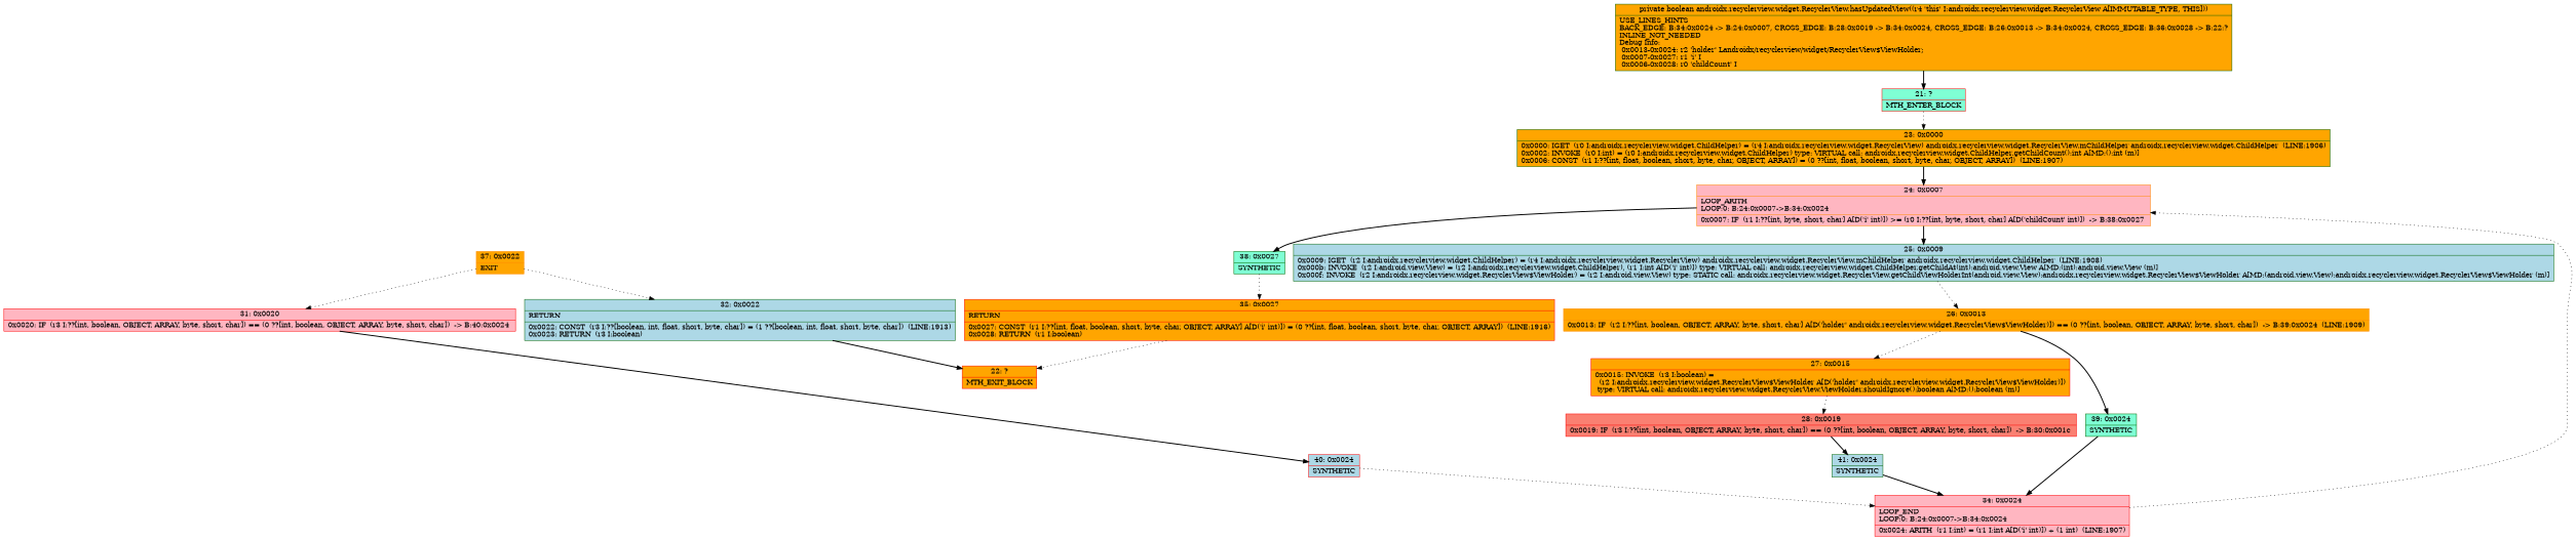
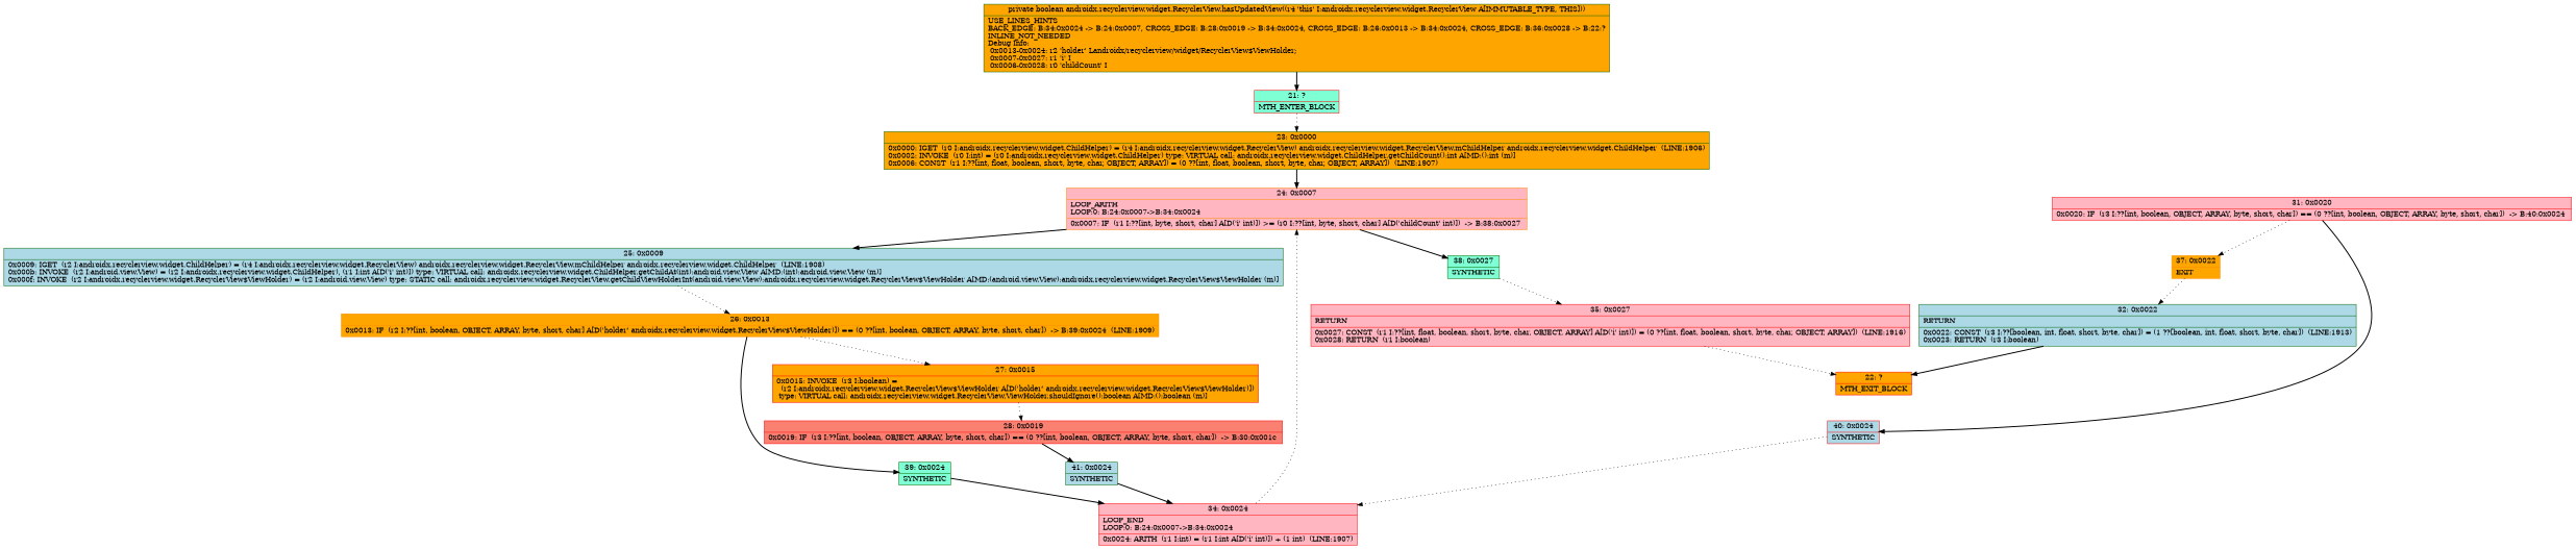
  digraph {
    node [color=red fillcolor=orange shape=record style=filled]
    edge [style=dotted]
    n1 [fillcolor=aquamarine label="{21\:\ ?|MTH_ENTER_BLOCK\l}"]
    n2 [color=darkgreen label="{23\:\ 0x0000|0x0000: IGET  (r0 I:androidx.recyclerview.widget.ChildHelper) = (r4 I:androidx.recyclerview.widget.RecyclerView) androidx.recyclerview.widget.RecyclerView.mChildHelper androidx.recyclerview.widget.ChildHelper  (LINE:1906)\l0x0002: INVOKE  (r0 I:int) = (r0 I:androidx.recyclerview.widget.ChildHelper) type: VIRTUAL call: androidx.recyclerview.widget.ChildHelper.getChildCount():int A[MD:():int (m)]\l0x0006: CONST  (r1 I:??[int, float, boolean, short, byte, char, OBJECT, ARRAY]) = (0 ??[int, float, boolean, short, byte, char, OBJECT, ARRAY])  (LINE:1907)\l}"]
    n3 [color=darkorange fillcolor=lightpink label="{24\:\ 0x0007|LOOP_ARITH\lLOOP:0: B:24:0x0007\-\>B:34:0x0024\l|0x0007: IF  (r1 I:??[int, byte, short, char] A[D('i' int)]) \>= (r0 I:??[int, byte, short, char] A[D('childCount' int)])  \-\> B:38:0x0027 \l}"]
    n4 [color=darkgreen fillcolor=lightblue label="{25\:\ 0x0009|0x0009: IGET  (r2 I:androidx.recyclerview.widget.ChildHelper) = (r4 I:androidx.recyclerview.widget.RecyclerView) androidx.recyclerview.widget.RecyclerView.mChildHelper androidx.recyclerview.widget.ChildHelper  (LINE:1908)\l0x000b: INVOKE  (r2 I:android.view.View) = (r2 I:androidx.recyclerview.widget.ChildHelper), (r1 I:int A[D('i' int)]) type: VIRTUAL call: androidx.recyclerview.widget.ChildHelper.getChildAt(int):android.view.View A[MD:(int):android.view.View (m)]\l0x000f: INVOKE  (r2 I:androidx.recyclerview.widget.RecyclerView$ViewHolder) = (r2 I:android.view.View) type: STATIC call: androidx.recyclerview.widget.RecyclerView.getChildViewHolderInt(android.view.View):androidx.recyclerview.widget.RecyclerView$ViewHolder A[MD:(android.view.View):androidx.recyclerview.widget.RecyclerView$ViewHolder (m)]\l}"]
    n5 [color=darkgreen fillcolor=aquamarine label="{38\:\ 0x0027|SYNTHETIC\l}"]
    n6 [color=darkorange label="{26\:\ 0x0013|0x0013: IF  (r2 I:??[int, boolean, OBJECT, ARRAY, byte, short, char] A[D('holder' androidx.recyclerview.widget.RecyclerView$ViewHolder)]) == (0 ??[int, boolean, OBJECT, ARRAY, byte, short, char])  \-\> B:39:0x0024  (LINE:1909)\l}"]
-   n7 [label="{35\:\ 0x0027|RETURN\l|0x0027: CONST  (r1 I:??[int, float, boolean, short, byte, char, OBJECT, ARRAY] A[D('i' int)]) = (0 ??[int, float, boolean, short, byte, char, OBJECT, ARRAY])  (LINE:1916)\l0x0028: RETURN  (r1 I:boolean) \l}"]
+   n7 [fillcolor=lightpink label="{35\:\ 0x0027|RETURN\l|0x0027: CONST  (r1 I:??[int, float, boolean, short, byte, char, OBJECT, ARRAY] A[D('i' int)]) = (0 ??[int, float, boolean, short, byte, char, OBJECT, ARRAY])  (LINE:1916)\l0x0028: RETURN  (r1 I:boolean) \l}"]
    n8 [label="{27\:\ 0x0015|0x0015: INVOKE  (r3 I:boolean) = \l  (r2 I:androidx.recyclerview.widget.RecyclerView$ViewHolder A[D('holder' androidx.recyclerview.widget.RecyclerView$ViewHolder)])\l type: VIRTUAL call: androidx.recyclerview.widget.RecyclerView.ViewHolder.shouldIgnore():boolean A[MD:():boolean (m)]\l}"]
    n9 [color=darkgreen fillcolor=aquamarine label="{39\:\ 0x0024|SYNTHETIC\l}"]
    n10 [fillcolor=salmon label="{28\:\ 0x0019|0x0019: IF  (r3 I:??[int, boolean, OBJECT, ARRAY, byte, short, char]) == (0 ??[int, boolean, OBJECT, ARRAY, byte, short, char])  \-\> B:30:0x001c \l}"]
    n11 [fillcolor=lightpink label="{34\:\ 0x0024|LOOP_END\lLOOP:0: B:24:0x0007\-\>B:34:0x0024\l|0x0024: ARITH  (r1 I:int) = (r1 I:int A[D('i' int)]) + (1 int)  (LINE:1907)\l}"]
    n12 [color=darkgreen fillcolor=lightblue label="{41\:\ 0x0024|SYNTHETIC\l}"]
    n13 [fillcolor=lightpink label="{31\:\ 0x0020|0x0020: IF  (r3 I:??[int, boolean, OBJECT, ARRAY, byte, short, char]) == (0 ??[int, boolean, OBJECT, ARRAY, byte, short, char])  \-\> B:40:0x0024 \l}"]
    n14 [color=darkorange label="{37\:\ 0x0022|EXIT\l}"]
    n15 [fillcolor=lightblue label="{40\:\ 0x0024|SYNTHETIC\l}"]
    n16 [color=darkgreen fillcolor=lightblue label="{32\:\ 0x0022|RETURN\l|0x0022: CONST  (r3 I:??[boolean, int, float, short, byte, char]) = (1 ??[boolean, int, float, short, byte, char])  (LINE:1913)\l0x0023: RETURN  (r3 I:boolean) \l}"]
    n17 [label="{22\:\ ?|MTH_EXIT_BLOCK\l}"]
    n18 [color=darkgreen label="{private boolean androidx.recyclerview.widget.RecyclerView.hasUpdatedView((r4 'this' I:androidx.recyclerview.widget.RecyclerView A[IMMUTABLE_TYPE, THIS]))  | USE_LINES_HINTS\lBACK_EDGE: B:34:0x0024 \-\> B:24:0x0007, CROSS_EDGE: B:28:0x0019 \-\> B:34:0x0024, CROSS_EDGE: B:26:0x0013 \-\> B:34:0x0024, CROSS_EDGE: B:36:0x0028 \-\> B:22:?\lINLINE_NOT_NEEDED\lDebug Info:\l  0x0013\-0x0024: r2 'holder' Landroidx\/recyclerview\/widget\/RecyclerView$ViewHolder;\l  0x0007\-0x0027: r1 'i' I\l  0x0006\-0x0028: r0 'childCount' I\l}"]
    n1 -> n2
    n2 -> n3 [style=bold]
    n3 -> n4 [style=bold]
    n3 -> n5 [style=bold]
    n4 -> n6
    n5 -> n7
    n6 -> n8
    n6 -> n9 [style=bold]
    n7 -> n17
    n8 -> n10
    n9 -> n11 [style=bold]
    n10 -> n12 [style=bold]
    n11 -> n3
    n12 -> n11 [style=bold]
-   n14 -> n13
+   n13 -> n14
    n13 -> n15 [style=bold]
    n14 -> n16
    n15 -> n11
    n16 -> n17 [style=bold]
    n18 -> n1 [style=bold]
  }
